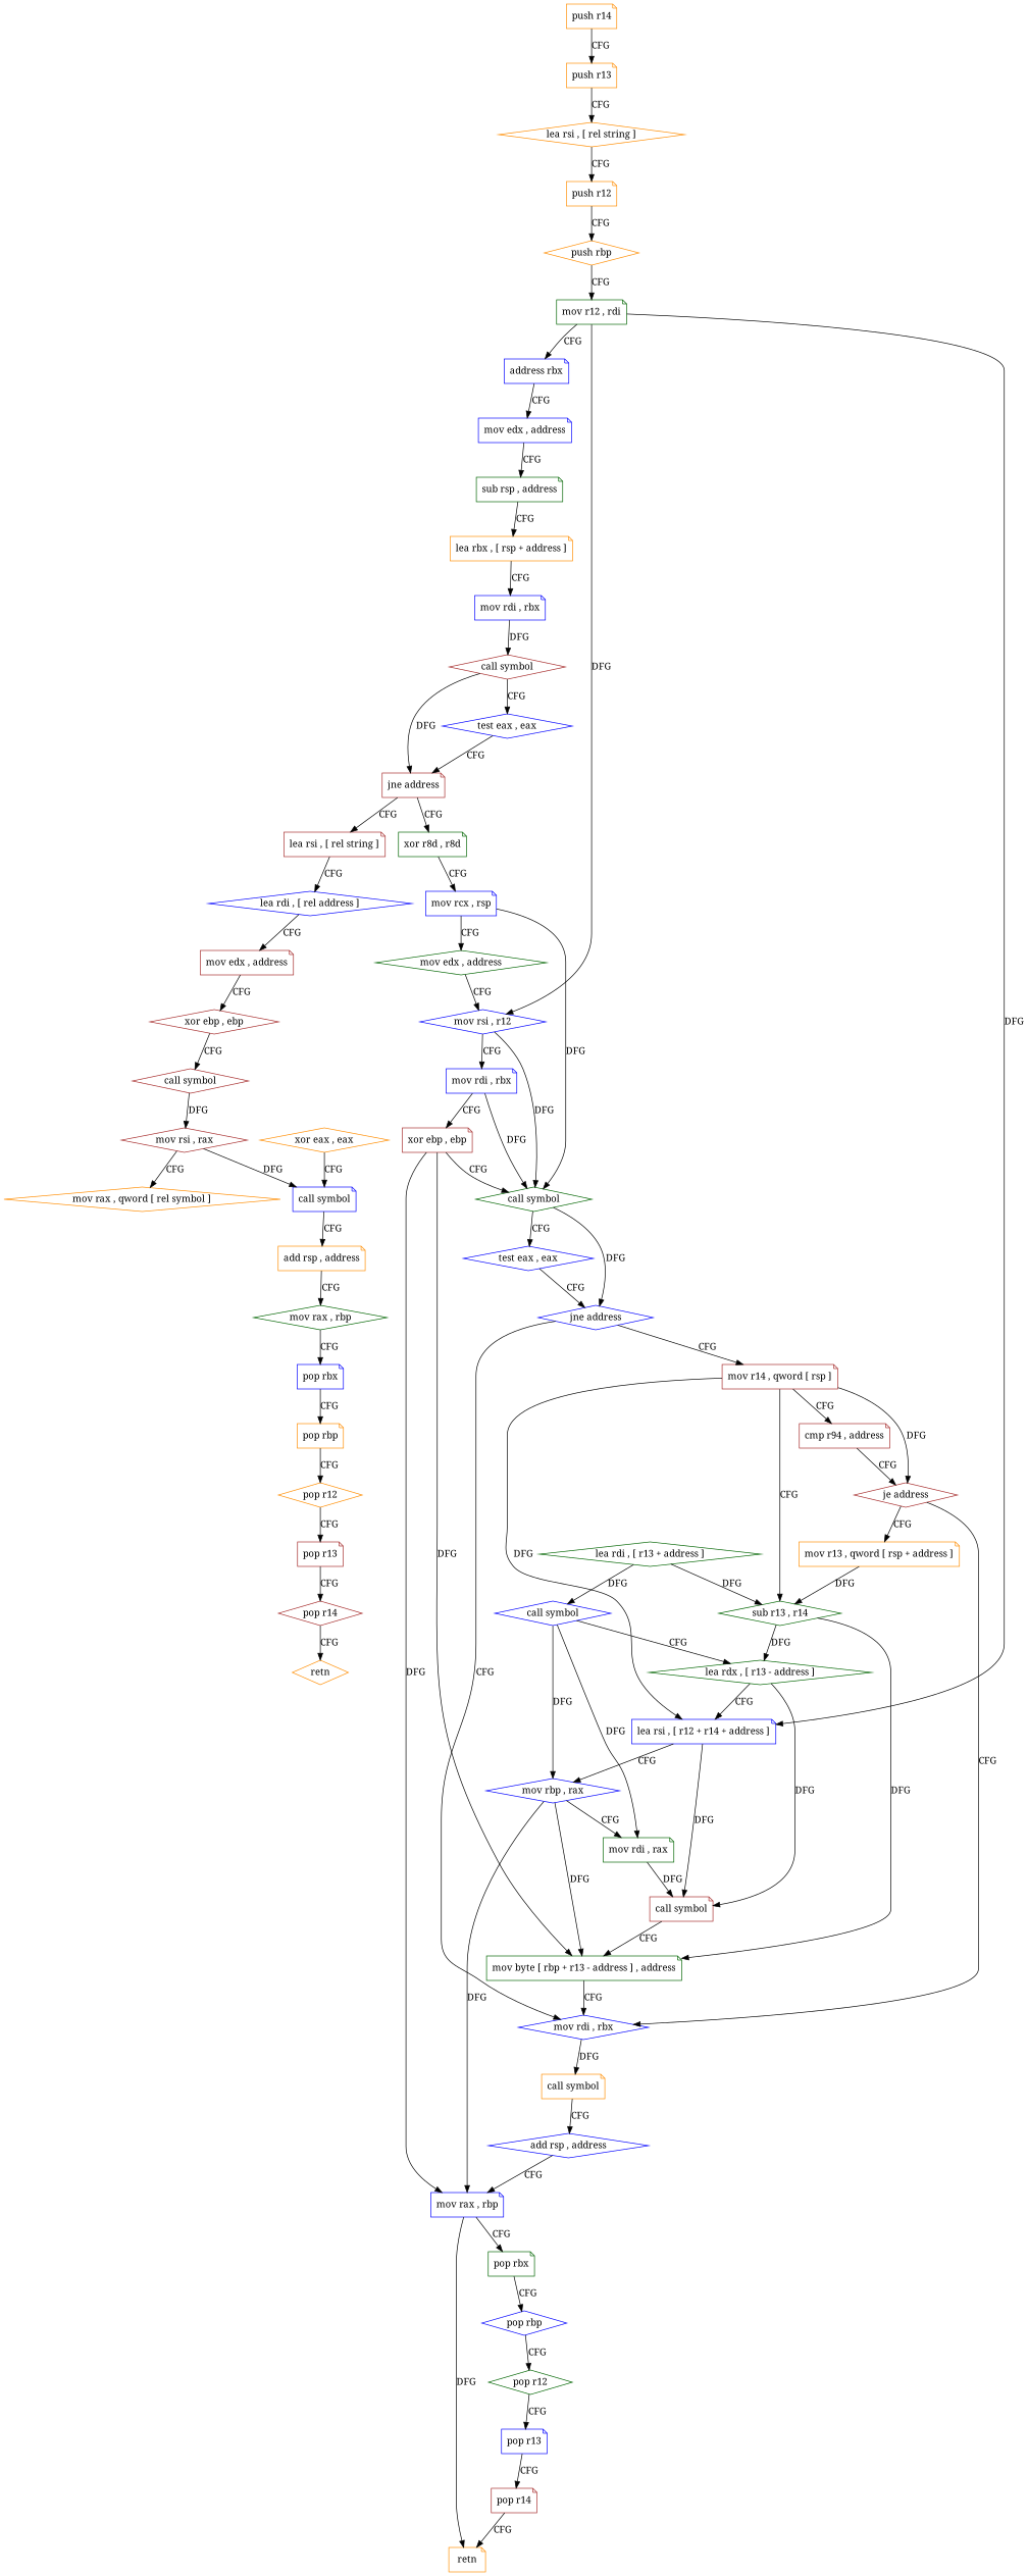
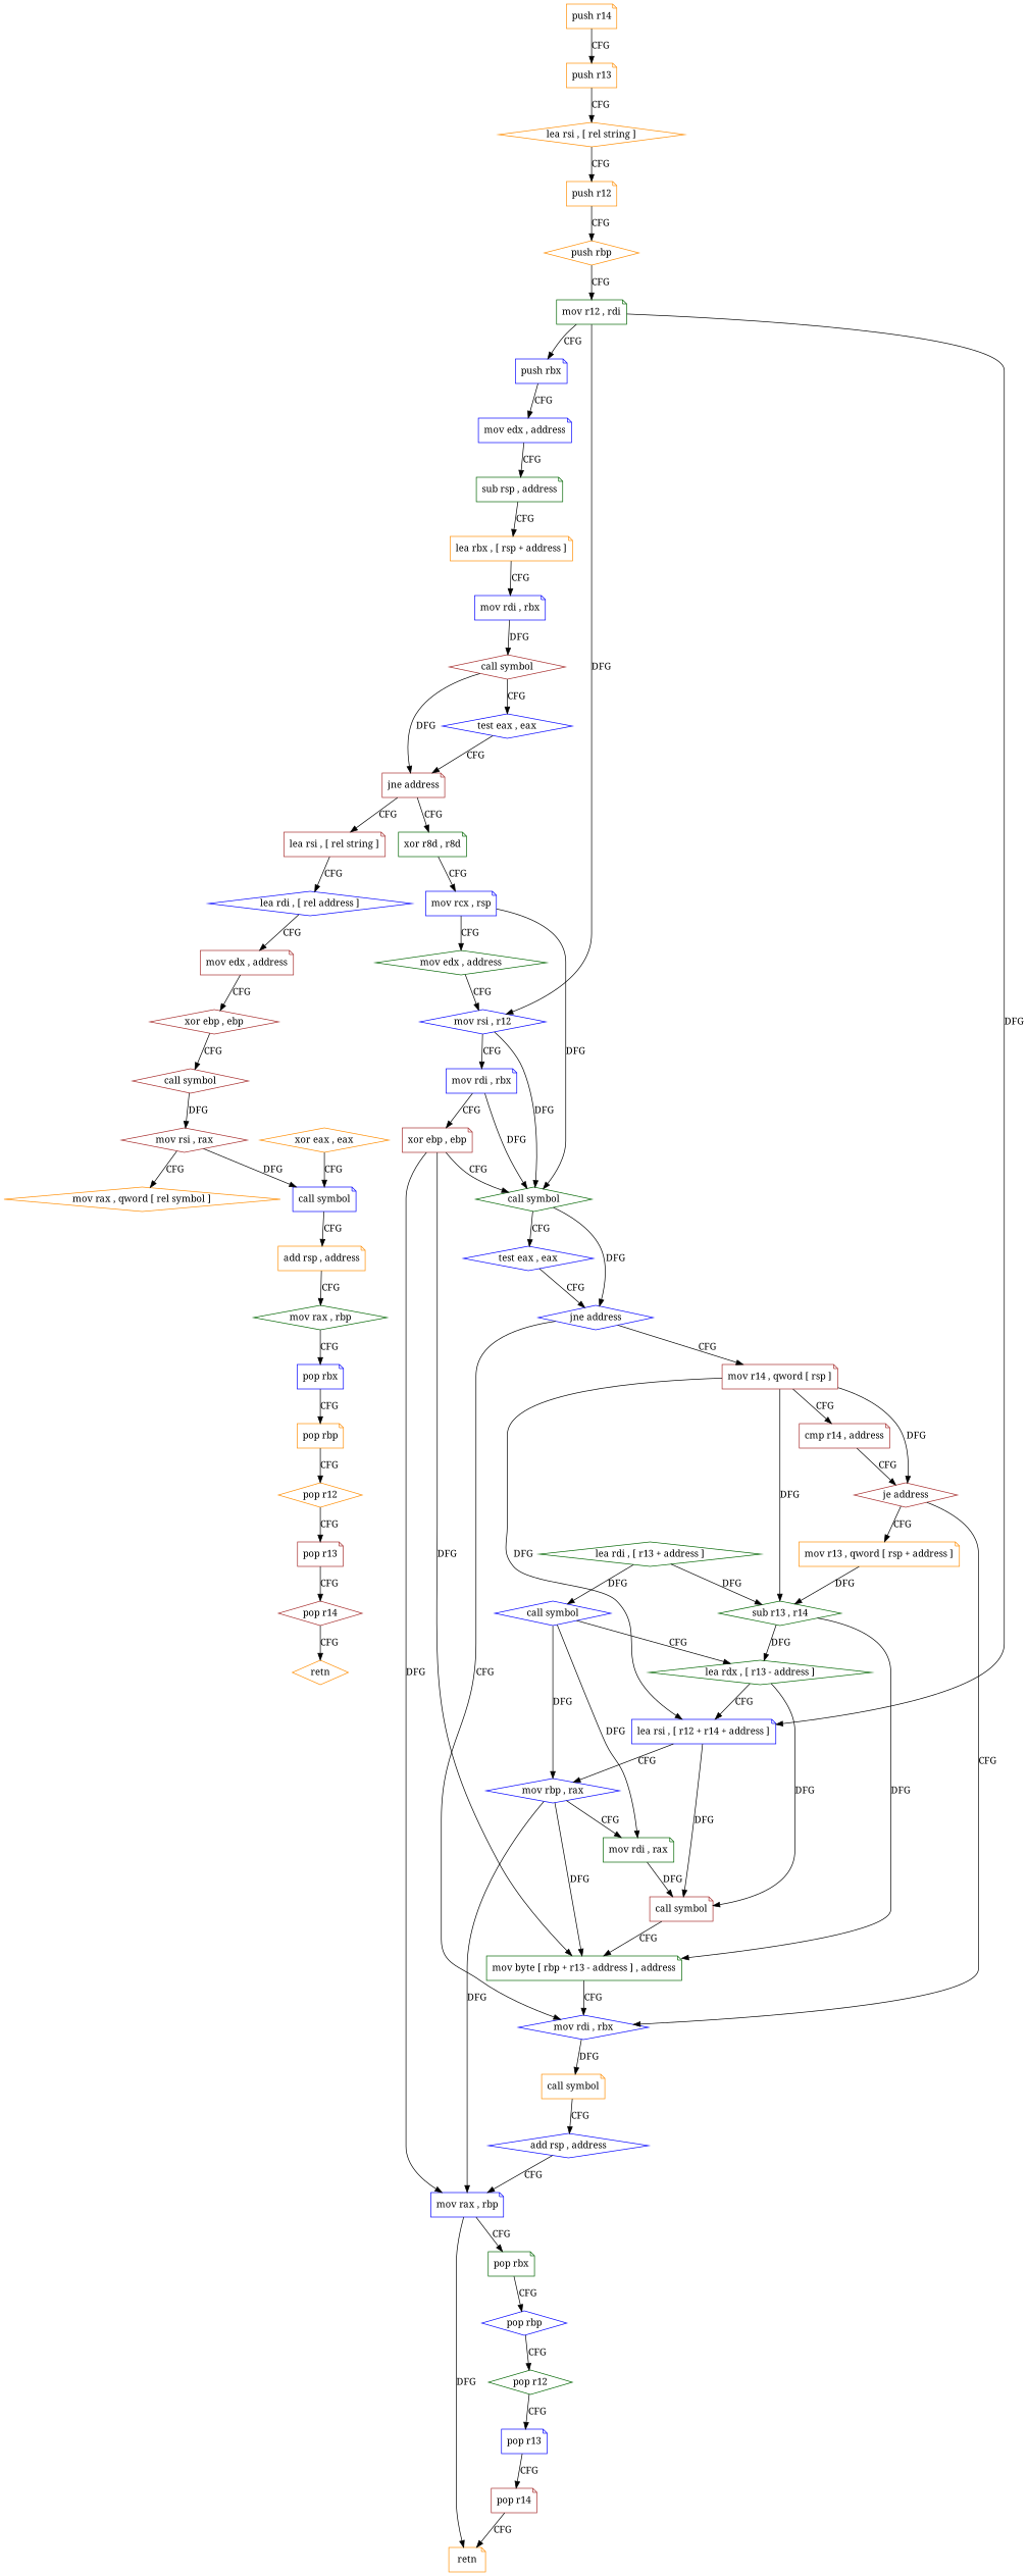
  digraph {
    fontname="Noto Serif"
    node [color=blue fontname="Noto Serif" shape=note]
    edge [fontname="Noto Serif"]
    n1 [color=darkorange label="push r14"]
    n2 [color=darkorange label="push r13"]
    n3 [color=darkorange label="lea rsi , [ rel string ]" shape=diamond]
    n4 [color=darkorange label="push r12"]
    n5 [color=darkorange label="push rbp" shape=diamond]
    n6 [color=darkgreen label="mov r12 , rdi"]
-   n7 [label="address rbx"]
+   n7 [label="push rbx"]
    n8 [label="mov rsi , r12" shape=diamond]
    n9 [label="lea rsi , [ r12 + r14 + address ]"]
    n10 [label="mov edx , address"]
    n11 [color=darkgreen label="call symbol" shape=diamond]
    n12 [label="mov rdi , rbx"]
    n13 [label="mov rbp , rax" shape=diamond]
    n14 [color=brown label="call symbol"]
    n15 [color=darkgreen label="sub rsp , address"]
    n16 [color=darkorange label="lea rbx , [ rsp + address ]"]
    n17 [label="mov rdi , rbx"]
    n18 [color=brown label="call symbol" shape=diamond]
    n19 [label="test eax , eax" shape=diamond]
    n20 [color=brown label="jne address"]
    n21 [color=brown label="lea rsi , [ rel string ]"]
    n22 [color=darkgreen label="xor r8d , r8d"]
    n23 [label="lea rdi , [ rel address ]" shape=diamond]
    n24 [label="mov rcx , rsp"]
    n25 [color=brown label="mov edx , address"]
    n26 [color=darkgreen label="mov edx , address" shape=diamond]
    n27 [color=brown label="xor ebp , ebp" shape=diamond]
    n28 [color=brown label="call symbol" shape=diamond]
    n29 [color=brown label="mov rsi , rax" shape=diamond]
    n30 [color=darkorange label="mov rax , qword [ rel symbol ]" shape=diamond]
    n31 [label="call symbol"]
    n32 [color=darkorange label="add rsp , address"]
    n33 [color=darkorange label="xor eax , eax" shape=diamond]
    n34 [color=darkgreen label="mov rax , rbp" shape=diamond]
    n35 [label="pop rbx"]
    n36 [color=darkorange label="pop rbp"]
    n37 [color=darkorange label="pop r12" shape=diamond]
    n38 [color=brown label="pop r13"]
    n39 [color=brown label="pop r14" shape=diamond]
    n40 [color=darkorange label=retn shape=diamond]
    n41 [label="test eax , eax" shape=diamond]
    n42 [label="jne address" shape=diamond]
    n43 [color=brown label="xor ebp , ebp"]
    n44 [label="mov rax , rbp"]
    n45 [color=darkgreen label="mov byte [ rbp + r13 - address ] , address"]
    n46 [color=darkgreen label="pop rbx"]
    n47 [color=darkorange label=retn]
    n48 [label="mov rdi , rbx" shape=diamond]
    n49 [color=brown label="mov r14 , qword [ rsp ]"]
    n50 [color=darkorange label="call symbol"]
-   n51 [color=brown label="cmp r94 , address"]
+   n51 [color=brown label="cmp r14 , address"]
    n52 [color=brown label="je address" shape=diamond]
    n53 [color=darkgreen label="sub r13 , r14" shape=diamond]
    n54 [label="add rsp , address" shape=diamond]
    n55 [color=darkorange label="mov r13 , qword [ rsp + address ]"]
    n56 [color=darkgreen label="lea rdx , [ r13 - address ]" shape=diamond]
    n57 [label="pop rbp" shape=diamond]
    n58 [color=darkgreen label="pop r12" shape=diamond]
    n59 [label="pop r13"]
    n60 [color=brown label="pop r14"]
    n61 [color=darkgreen label="lea rdi , [ r13 + address ]" shape=diamond]
    n62 [label="call symbol" shape=diamond]
    n63 [color=darkgreen label="mov rdi , rax"]
    n1 -> n2 [label=CFG]
    n2 -> n3 [label=CFG]
    n3 -> n4 [label=CFG]
    n4 -> n5 [label=CFG]
    n5 -> n6 [label=CFG]
    n6 -> n7 [label=CFG]
    n6 -> n8 [label=DFG]
    n6 -> n9 [label=DFG]
    n7 -> n10 [label=CFG]
    n8 -> n11 [label=DFG]
    n8 -> n12 [label=CFG]
    n9 -> n13 [label=CFG]
    n9 -> n14 [label=DFG]
    n10 -> n15 [label=CFG]
    n11 -> n41 [label=CFG]
    n11 -> n42 [label=DFG]
    n12 -> n11 [label=DFG]
    n12 -> n43 [label=CFG]
    n13 -> n44 [label=DFG]
    n13 -> n45 [label=DFG]
    n13 -> n63 [label=CFG]
    n14 -> n45 [label=CFG]
    n15 -> n16 [label=CFG]
    n16 -> n17 [label=CFG]
    n17 -> n18 [label=DFG]
    n18 -> n19 [label=CFG]
    n18 -> n20 [label=DFG]
    n19 -> n20 [label=CFG]
    n20 -> n21 [label=CFG]
    n20 -> n22 [label=CFG]
    n21 -> n23 [label=CFG]
    n22 -> n24 [label=CFG]
    n23 -> n25 [label=CFG]
    n24 -> n11 [label=DFG]
    n24 -> n26 [label=CFG]
    n25 -> n27 [label=CFG]
    n26 -> n8 [label=CFG]
    n27 -> n28 [label=CFG]
    n28 -> n29 [label=DFG]
    n29 -> n30 [label=CFG]
    n29 -> n31 [label=DFG]
    n31 -> n32 [label=CFG]
    n32 -> n34 [label=CFG]
    n33 -> n31 [label=CFG]
    n34 -> n35 [label=CFG]
    n35 -> n36 [label=CFG]
    n36 -> n37 [label=CFG]
    n37 -> n38 [label=CFG]
    n38 -> n39 [label=CFG]
    n39 -> n40 [label=CFG]
    n41 -> n42 [label=CFG]
    n42 -> n48 [label=CFG]
    n42 -> n49 [label=CFG]
    n43 -> n11 [label=CFG]
    n43 -> n44 [label=DFG]
    n43 -> n45 [label=DFG]
    n44 -> n46 [label=CFG]
    n44 -> n47 [label=DFG]
    n45 -> n48 [label=CFG]
    n46 -> n57 [label=CFG]
    n48 -> n50 [label=DFG]
    n49 -> n9 [label=DFG]
    n49 -> n51 [label=CFG]
    n49 -> n52 [label=DFG]
-   n49 -> n53 [label=CFG]
+   n49 -> n53 [label=DFG]
    n50 -> n54 [label=CFG]
    n51 -> n52 [label=CFG]
    n52 -> n48 [label=CFG]
    n52 -> n55 [label=CFG]
    n53 -> n45 [label=DFG]
    n53 -> n56 [label=DFG]
    n54 -> n44 [label=CFG]
    n55 -> n53 [label=DFG]
    n56 -> n9 [label=CFG]
    n56 -> n14 [label=DFG]
    n57 -> n58 [label=CFG]
    n58 -> n59 [label=CFG]
    n59 -> n60 [label=CFG]
    n60 -> n47 [label=CFG]
    n61 -> n53 [label=DFG]
    n61 -> n62 [label=DFG]
    n62 -> n13 [label=DFG]
    n62 -> n56 [label=CFG]
    n62 -> n63 [label=DFG]
    n63 -> n14 [label=DFG]
  }
